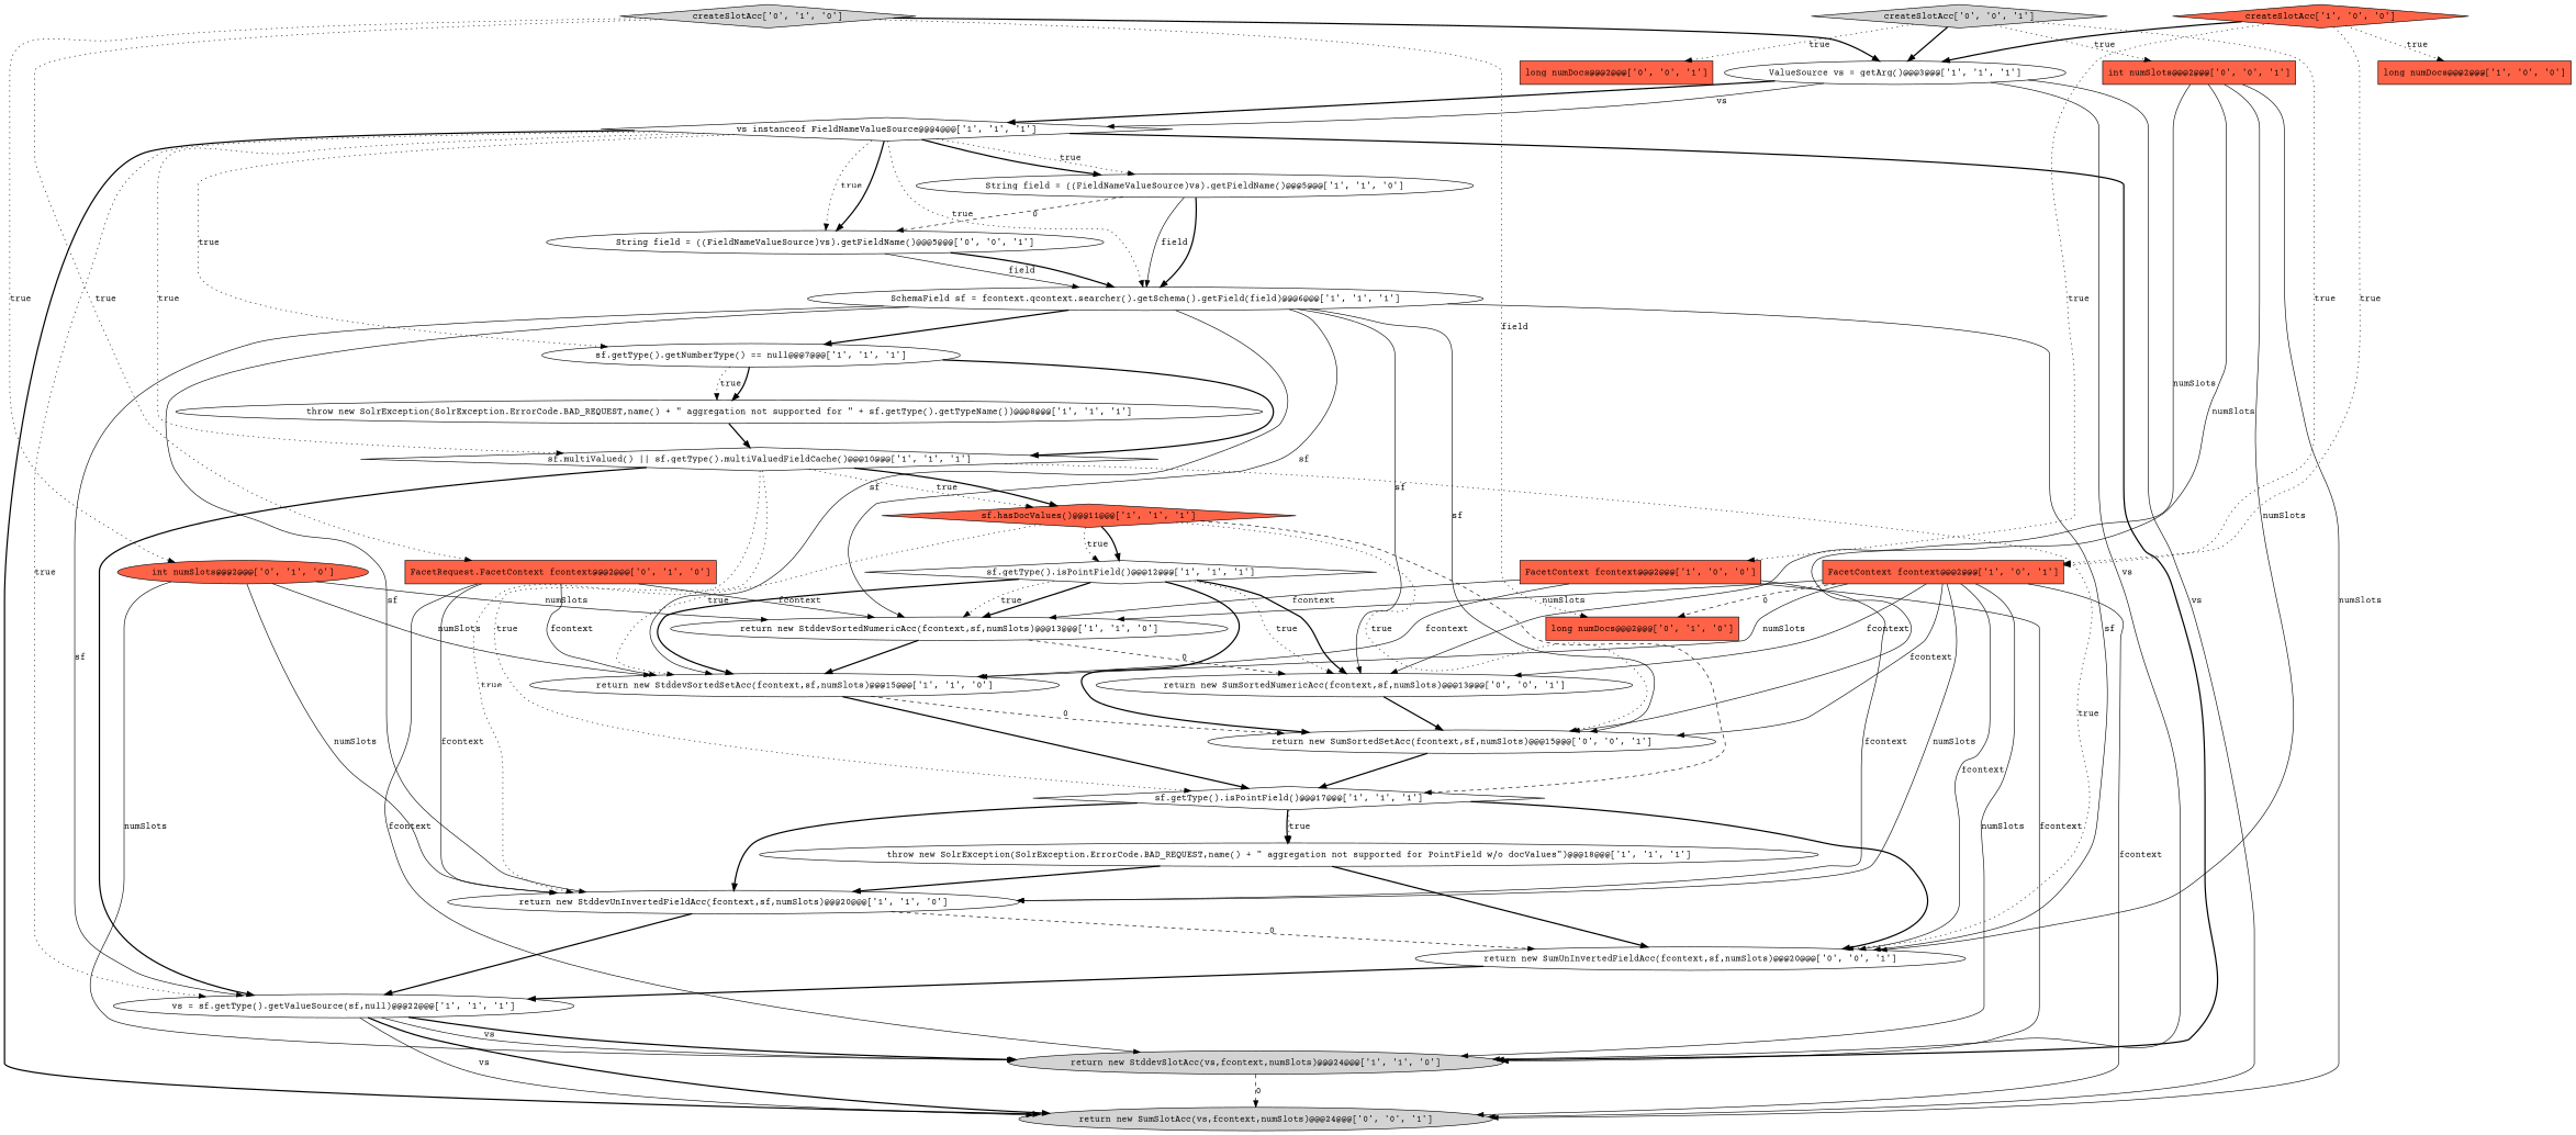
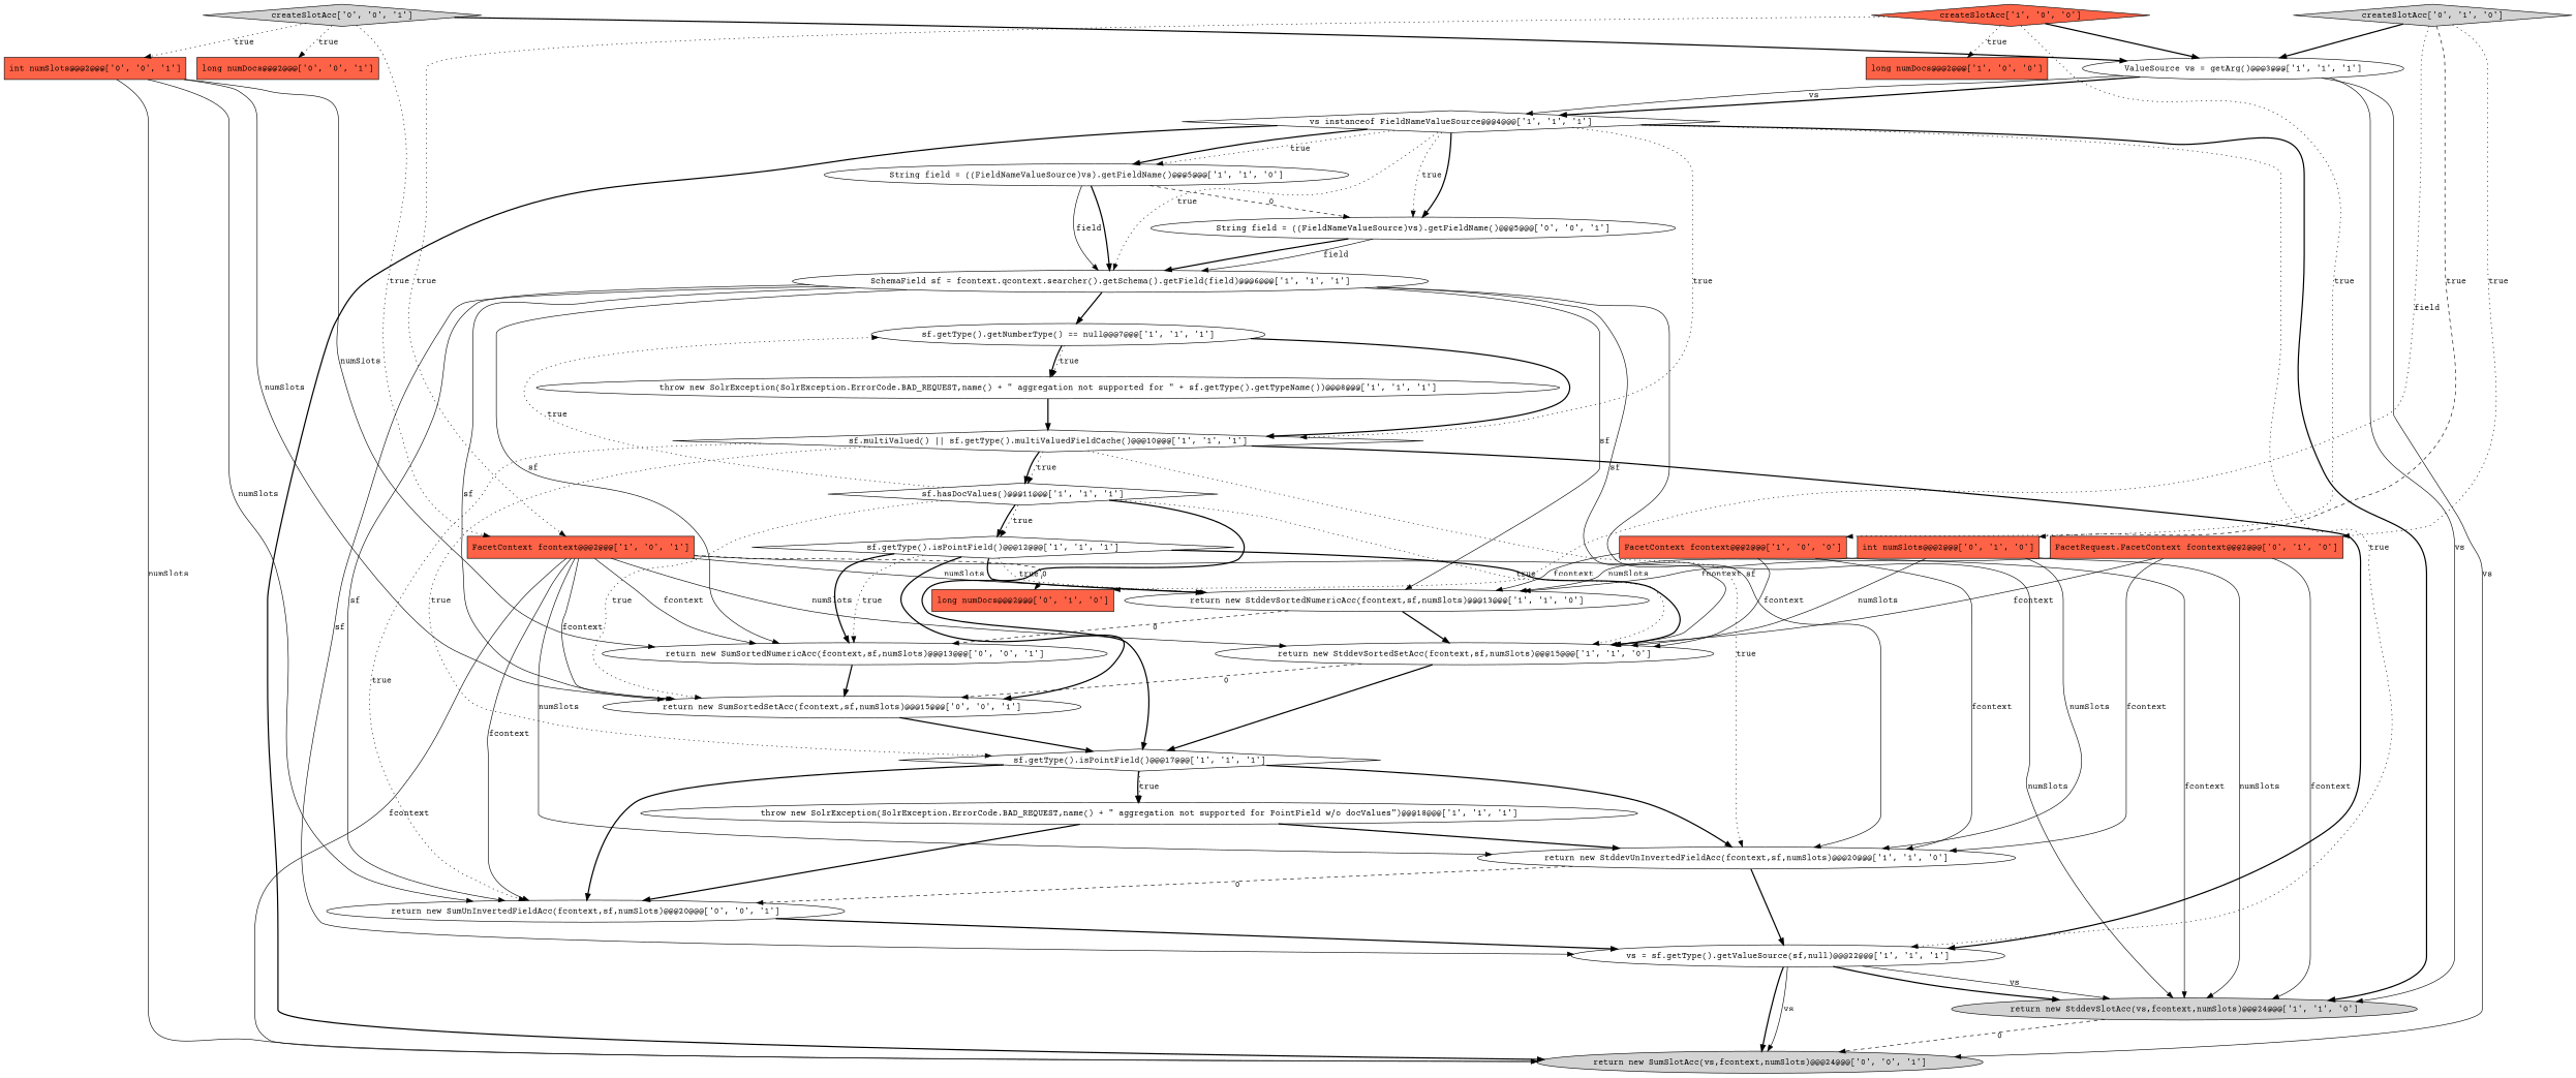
  digraph {
    fontname="Courier Prime"
    node [fillcolor=white fontname="Courier Prime" shape=ellipse style=filled]
    edge [fontname="Courier Prime" style=solid]
    n1 [fillcolor=tomato label="int numSlots@@@2@@@['0', '0', '1']" shape=box]
    n2 [label="return new SumUnInvertedFieldAcc(fcontext,sf,numSlots)@@@20@@@['0', '0', '1']"]
    n3 [label="return new SumSortedNumericAcc(fcontext,sf,numSlots)@@@13@@@['0', '0', '1']"]
    n4 [label="return new SumSortedSetAcc(fcontext,sf,numSlots)@@@15@@@['0', '0', '1']"]
    n5 [fillcolor=lightgray label="return new SumSlotAcc(vs,fcontext,numSlots)@@@24@@@['0', '0', '1']"]
    n6 [label="vs = sf.getType().getValueSource(sf,null)@@@22@@@['1', '1', '1']"]
    n7 [label="sf.getType().isPointField()@@@17@@@['1', '1', '1']" shape=diamond]
    n8 [label="String field = ((FieldNameValueSource)vs).getFieldName()@@@5@@@['1', '1', '0']"]
    n9 [label="String field = ((FieldNameValueSource)vs).getFieldName()@@@5@@@['0', '0', '1']"]
    n10 [label="SchemaField sf = fcontext.qcontext.searcher().getSchema().getField(field)@@@6@@@['1', '1', '1']"]
    n11 [label="return new StddevSortedSetAcc(fcontext,sf,numSlots)@@@15@@@['1', '1', '0']"]
    n12 [label="return new StddevSortedNumericAcc(fcontext,sf,numSlots)@@@13@@@['1', '1', '0']"]
    n13 [label="sf.getType().getNumberType() == null@@@7@@@['1', '1', '1']"]
    n14 [label="return new StddevUnInvertedFieldAcc(fcontext,sf,numSlots)@@@20@@@['1', '1', '0']"]
    n15 [label="sf.getType().isPointField()@@@12@@@['1', '1', '1']" shape=diamond]
    n16 [label="throw new SolrException(SolrException.ErrorCode.BAD_REQUEST,name() + \" aggregation not supported for \" + sf.getType().getTypeName())@@@8@@@['1', '1', '1']"]
    n17 [label="sf.multiValued() || sf.getType().multiValuedFieldCache()@@@10@@@['1', '1', '1']" shape=diamond]
-   n18 [fillcolor=tomato label="sf.hasDocValues()@@@11@@@['1', '1', '1']" shape=diamond]
+   n18 [label="sf.hasDocValues()@@@11@@@['1', '1', '1']" shape=diamond]
    n19 [fillcolor=tomato label="FacetContext fcontext@@@2@@@['1', '0', '1']" shape=box]
    n20 [fillcolor=lightgray label="return new StddevSlotAcc(vs,fcontext,numSlots)@@@24@@@['1', '1', '0']"]
    n21 [fillcolor=tomato label="long numDocs@@@2@@@['0', '1', '0']" shape=box]
    n22 [fillcolor=tomato label="FacetContext fcontext@@@2@@@['1', '0', '0']" shape=box]
-   n23 [fillcolor=tomato label="int numSlots@@@2@@@['0', '1', '0']"]
+   n23 [fillcolor=tomato label="int numSlots@@@2@@@['0', '1', '0']" shape=box]
    n24 [label="ValueSource vs = getArg()@@@3@@@['1', '1', '1']"]
    n25 [label="vs instanceof FieldNameValueSource@@@4@@@['1', '1', '1']" shape=diamond]
    n26 [fillcolor=tomato label="long numDocs@@@2@@@['1', '0', '0']" shape=box]
    n27 [label="throw new SolrException(SolrException.ErrorCode.BAD_REQUEST,name() + \" aggregation not supported for PointField w/o docValues\")@@@18@@@['1', '1', '1']"]
    n28 [fillcolor=lightgray label="createSlotAcc['0', '0', '1']" shape=diamond]
    n29 [fillcolor=tomato label="long numDocs@@@2@@@['0', '0', '1']" shape=box]
    n30 [fillcolor=tomato label="FacetRequest.FacetContext fcontext@@@2@@@['0', '1', '0']" shape=box]
    n31 [fillcolor=lightgray label="createSlotAcc['0', '1', '0']" shape=diamond]
    n32 [fillcolor=tomato label="createSlotAcc['1', '0', '0']" shape=diamond]
    n1 -> n2 [label=numSlots]
    n1 -> n3 [label=numSlots]
    n1 -> n4 [label=numSlots]
    n1 -> n5 [label=numSlots]
    n2 -> n6 [style=bold]
    n3 -> n4 [style=bold]
    n4 -> n7 [style=bold]
    n6 -> n5 [style=bold]
    n6 -> n5 [label=vs]
    n6 -> n20 [style=bold]
    n6 -> n20 [label=vs]
    n7 -> n2 [style=bold]
    n7 -> n14 [style=bold]
    n7 -> n27 [style=bold]
    n7 -> n27 [label=true style=dotted]
    n8 -> n9 [label=0 style=dashed]
    n8 -> n10 [label=field]
    n8 -> n10 [style=bold]
    n9 -> n10 [label=field]
    n9 -> n10 [style=bold]
    n10 -> n2 [label=sf]
    n10 -> n3 [label=sf]
    n10 -> n4 [label=sf]
    n10 -> n6 [label=sf]
    n10 -> n11 [label=sf]
    n10 -> n12 [label=sf]
    n10 -> n13 [style=bold]
    n10 -> n14 [label=sf]
    n11 -> n4 [label=0 style=dashed]
    n11 -> n7 [style=bold]
    n12 -> n3 [label=0 style=dashed]
    n12 -> n11 [style=bold]
    n13 -> n16 [label=true style=dotted]
    n13 -> n16 [style=bold]
    n13 -> n17 [style=bold]
    n14 -> n2 [label=0 style=dashed]
    n14 -> n6 [style=bold]
    n15 -> n3 [style=bold]
    n15 -> n3 [label=true style=dotted]
    n15 -> n4 [style=bold]
    n15 -> n11 [style=bold]
    n15 -> n12 [style=bold]
    n15 -> n12 [label=true style=dotted]
    n16 -> n17 [style=bold]
    n17 -> n2 [label=true style=dotted]
    n17 -> n6 [style=bold]
    n17 -> n7 [label=true style=dotted]
    n17 -> n14 [label=true style=dotted]
    n17 -> n18 [label=true style=dotted]
    n17 -> n18 [style=bold]
    n18 -> n4 [label=true style=dotted]
-   n18 -> n7 [style=dashed]
+   n18 -> n7 [style=bold]
    n18 -> n11 [label=true style=dotted]
    n18 -> n15 [style=bold]
    n18 -> n15 [label=true style=dotted]
    n19 -> n2 [label=fcontext]
    n19 -> n3 [label=fcontext]
    n19 -> n4 [label=fcontext]
    n19 -> n5 [label=fcontext]
    n19 -> n11 [label=numSlots]
    n19 -> n12 [label=numSlots]
    n19 -> n14 [label=numSlots]
    n19 -> n20 [label=numSlots]
    n19 -> n21 [label=0 style=dashed]
    n20 -> n5 [label=0 style=dashed]
    n22 -> n11 [label=fcontext]
    n22 -> n12 [label=fcontext]
    n22 -> n14 [label=fcontext]
    n22 -> n20 [label=fcontext]
    n23 -> n11 [label=numSlots]
    n23 -> n12 [label=numSlots]
    n23 -> n14 [label=numSlots]
    n23 -> n20 [label=numSlots]
    n24 -> n5 [label=vs]
    n24 -> n20 [label=vs]
    n24 -> n25 [label=vs]
    n24 -> n25 [style=bold]
    n25 -> n5 [style=bold]
    n25 -> n6 [label=true style=dotted]
    n25 -> n8 [label=true style=dotted]
    n25 -> n8 [style=bold]
    n25 -> n9 [label=true style=dotted]
    n25 -> n9 [style=bold]
    n25 -> n10 [label=true style=dotted]
-   n25 -> n13 [label=true style=dotted]
+   n18 -> n13 [label=true style=dotted]
    n25 -> n17 [label=true style=dotted]
    n25 -> n20 [style=bold]
    n27 -> n2 [style=bold]
    n27 -> n14 [style=bold]
    n28 -> n1 [label=true style=dotted]
    n28 -> n19 [label=true style=dotted]
    n28 -> n24 [style=bold]
    n28 -> n29 [label=true style=dotted]
    n30 -> n11 [label=fcontext]
    n30 -> n12 [label=fcontext]
    n30 -> n14 [label=fcontext]
    n30 -> n20 [label=fcontext]
    n31 -> n21 [label=field style=dotted]
-   n31 -> n23 [label=true style=dotted]
+   n31 -> n23 [label=true style=dashed]
    n31 -> n24 [style=bold]
    n31 -> n30 [label=true style=dotted]
    n32 -> n19 [label=true style=dotted]
    n32 -> n22 [label=true style=dotted]
    n32 -> n24 [style=bold]
    n32 -> n26 [label=true style=dotted]
  }
